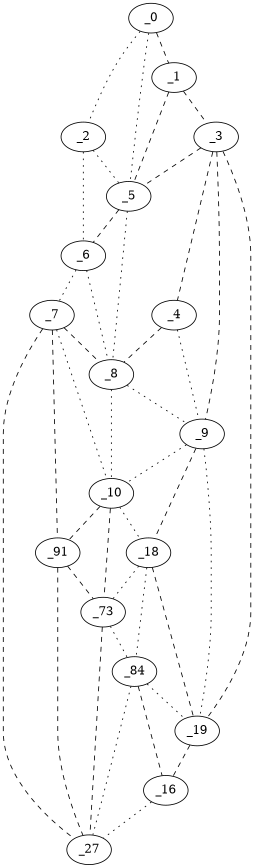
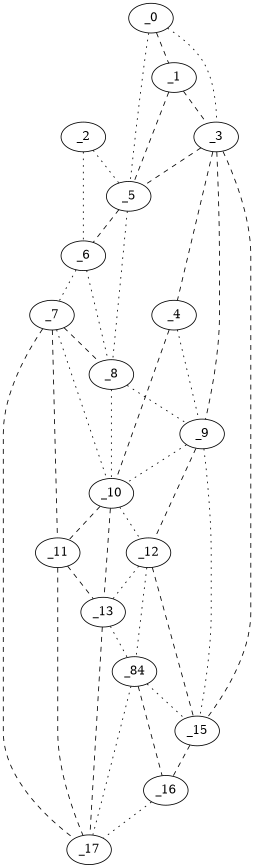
  graph {
    node [y=64]
    edge [style=dashed valence=2]
    _0 [x=7 y=59]
    _1 [x=8 y=66]
    _2 [x=17 y=44]
    _5 [x=36 y=60]
    _3 [x=18 y=81]
    _6 [x=45 y=46]
    _8 [x=73 y=65]
    _4 [x=35 y=78]
    _9 [x=79 y=82]
-   _15 [x=105 y=83 label=_19]
+   _15 [x=105 y=83]
    _7 [x=71 y=48]
    _10 [x=82]
-   _12 [x=93 y=80 label=_18]
+   _12 [x=93 y=80]
    _16 [x=119 y=74]
-   _11 [x=90 y=54 label=_91]
-   _17 [x=122 label=_27]
-   _13 [x=95 y=61 label=_73]
+   _11 [x=90 y=54]
+   _17 [x=122]
+   _13 [x=95 y=61]
    n18 [label=_84 x=103 y=75]
    _0 -- _1 [valence=1]
-   _0 -- _2 [style=dotted valence=1]
+   _0 -- _3 [style=dotted valence=1]
    _0 -- _5 [style=dotted valence=1]
    _1 -- _5
    _1 -- _3 [valence=1]
    _2 -- _5 [style=dotted]
    _2 -- _6 [style=dotted valence=1]
    _5 -- _6
    _5 -- _8 [style=dotted valence=1]
    _3 -- _5
    _3 -- _4
    _3 -- _9
    _3 -- _15 [valence=1]
    _6 -- _8 [style=dotted]
    _6 -- _7 [style=dotted valence=1]
    _8 -- _9 [style=dotted]
    _8 -- _10 [style=dotted]
-   _4 -- _8
+   _4 -- _10
    _4 -- _9 [style=dotted valence=1]
    _9 -- _15 [style=dotted valence=1]
    _9 -- _10 [style=dotted]
    _9 -- _12
    _15 -- _16 [valence=1]
    _7 -- _8 [valence=1]
    _7 -- _10 [style=dotted]
    _7 -- _11
    _7 -- _17 [valence=1]
    _10 -- _12 [style=dotted]
    _10 -- _11
    _10 -- _13
    _12 -- _15 [valence=1]
    _12 -- _13 [style=dotted]
    _12 -- n18 [style=dotted]
    _16 -- _17 [style=dotted valence=1]
    _11 -- _17 [valence=1]
    _11 -- _13 [valence=1]
    _13 -- _17
    _13 -- n18 [style=dotted]
    n18 -- _15 [style=dotted]
    n18 -- _16
    n18 -- _17 [style=dotted valence=1]
  }
